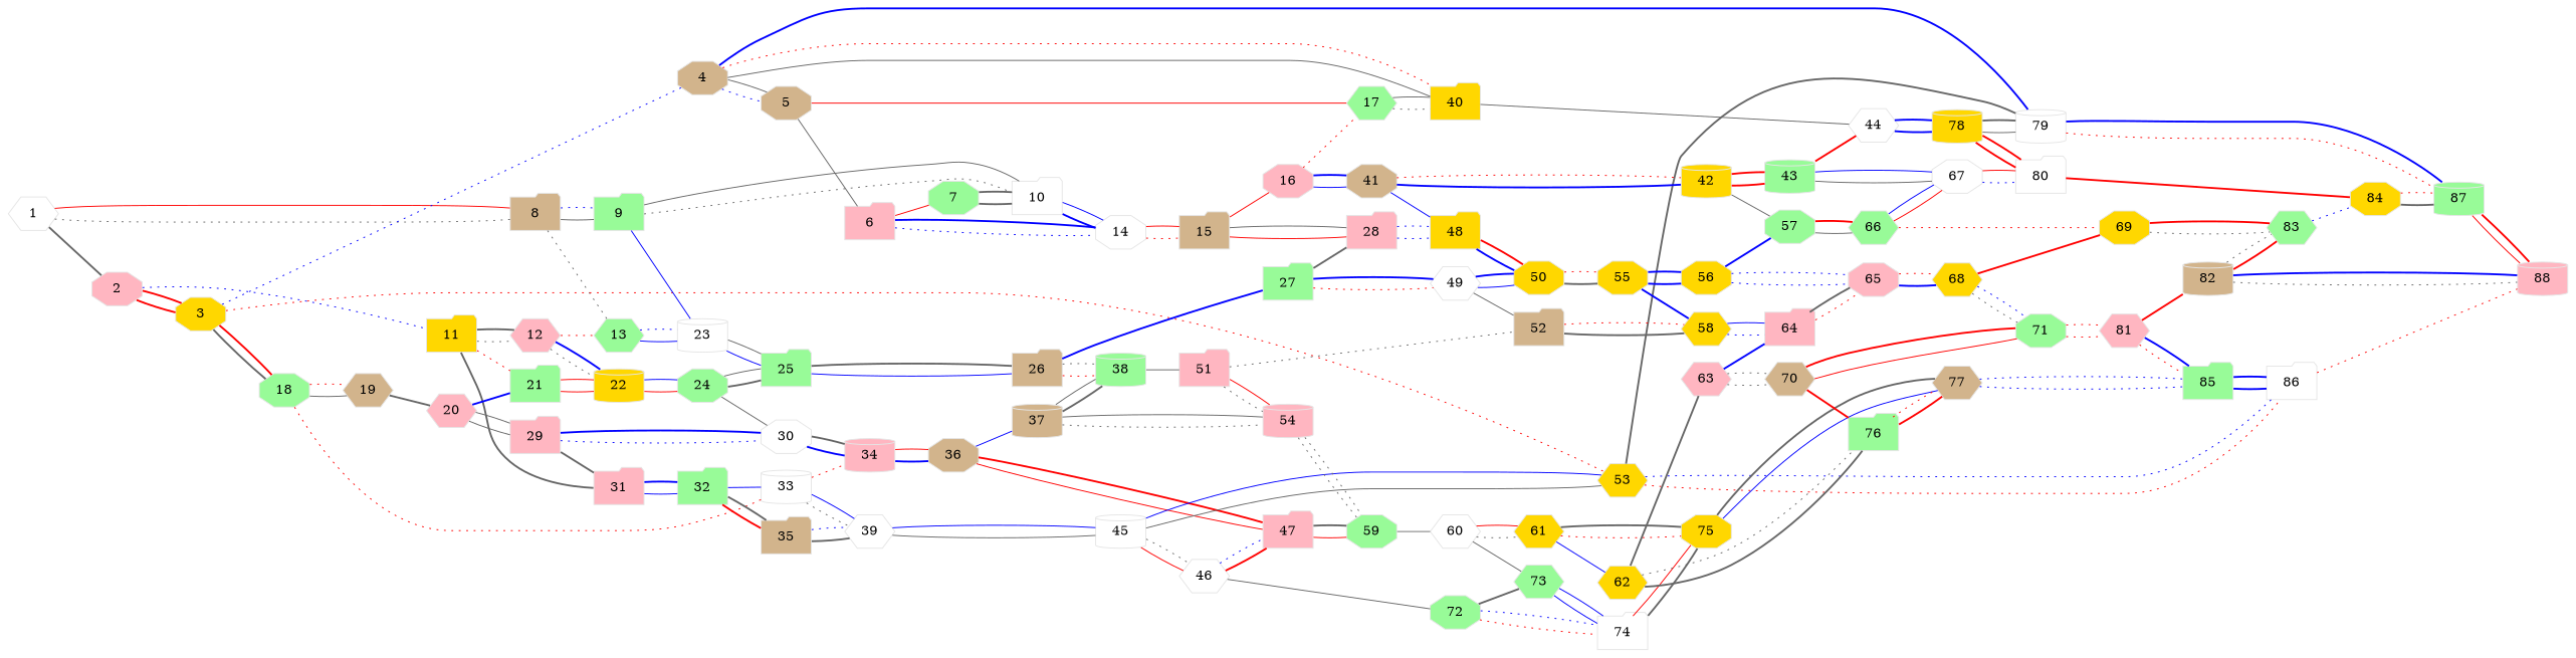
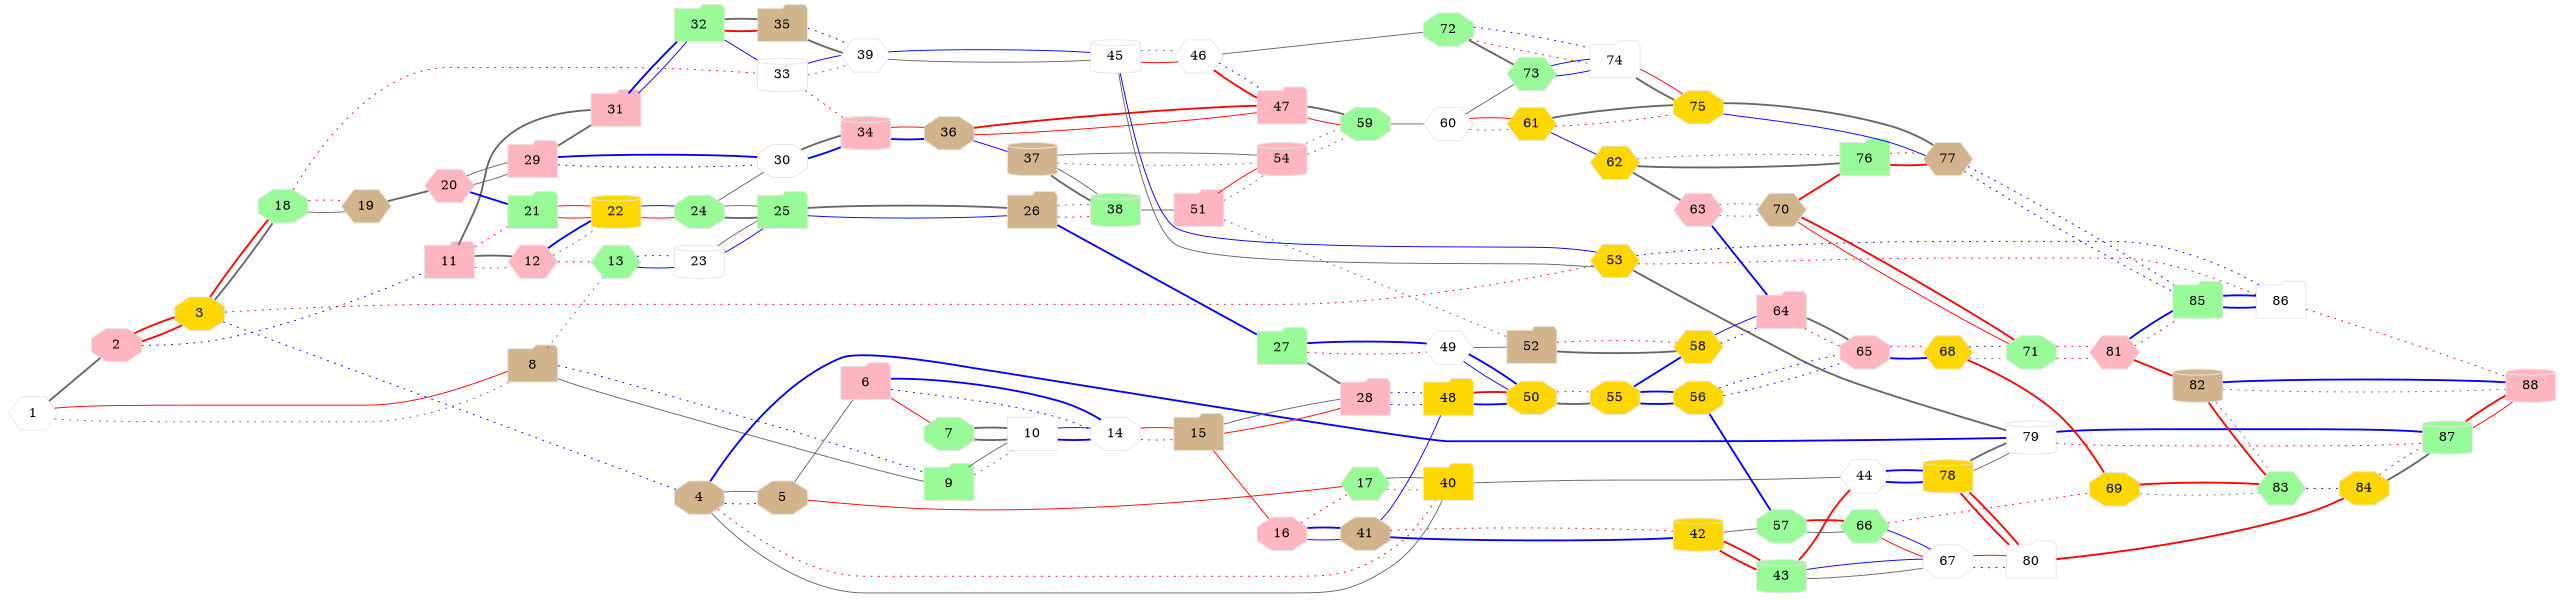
  graph {
    rankdir=LR
    node [color=gray90 fillcolor=palegreen shape=folder style=filled]
    edge [color=gray40 style=bold]
    1 [fillcolor=white shape=hexagon]
    2 [fillcolor=lightpink shape=octagon]
    8 [fillcolor=tan]
    3 [fillcolor=gold shape=octagon]
-   11 [fillcolor=gold]
+   11 [fillcolor=lightpink]
    9
    13 [shape=hexagon]
    4 [fillcolor=tan shape=octagon]
    18 [shape=octagon]
    53 [fillcolor=gold shape=hexagon]
    12 [fillcolor=lightpink shape=hexagon]
    21
    31 [fillcolor=lightpink]
    5 [fillcolor=tan shape=octagon]
    40 [fillcolor=gold]
    79 [fillcolor=white shape=cylinder]
    19 [fillcolor=tan shape=hexagon]
    33 [fillcolor=white shape=cylinder]
    86 [fillcolor=white]
    6 [fillcolor=lightpink]
    17 [shape=hexagon]
    44 [fillcolor=white shape=hexagon]
    87 [shape=cylinder]
    7 [shape=octagon]
    14 [fillcolor=white shape=octagon]
    10 [fillcolor=white]
    15 [fillcolor=tan]
    23 [fillcolor=white shape=cylinder]
    25
    22 [fillcolor=gold shape=cylinder]
    24 [shape=octagon]
    16 [fillcolor=lightpink shape=octagon]
    28 [fillcolor=lightpink]
    41 [fillcolor=tan shape=octagon]
    48 [fillcolor=gold]
    42 [fillcolor=gold shape=cylinder]
    20 [fillcolor=lightpink shape=hexagon]
    35 [fillcolor=tan]
    39 [fillcolor=white shape=hexagon]
    29 [fillcolor=lightpink]
    32
    30 [fillcolor=white shape=octagon]
    26 [fillcolor=tan]
    34 [fillcolor=lightpink shape=cylinder]
    27
    38 [shape=cylinder]
    49 [fillcolor=white shape=hexagon]
    51 [fillcolor=lightpink]
    50 [fillcolor=gold shape=octagon]
    52 [fillcolor=tan]
    36 [fillcolor=tan shape=octagon]
    45 [fillcolor=white shape=cylinder]
    37 [fillcolor=tan shape=cylinder]
    47 [fillcolor=lightpink]
    54 [fillcolor=lightpink shape=cylinder]
    59 [shape=octagon]
    46 [fillcolor=white shape=hexagon]
    78 [fillcolor=gold shape=cylinder]
    43 [shape=cylinder]
    57 [shape=octagon]
    67 [fillcolor=white shape=octagon]
    66 [shape=hexagon]
    80 [fillcolor=white]
    72 [shape=octagon]
    73 [shape=hexagon]
    74 [fillcolor=white]
    60 [fillcolor=white shape=hexagon]
    55 [fillcolor=gold shape=octagon]
    58 [fillcolor=gold shape=hexagon]
    56 [fillcolor=gold shape=octagon]
    64 [fillcolor=lightpink]
    88 [fillcolor=lightpink shape=cylinder]
    65 [fillcolor=lightpink shape=octagon]
    68 [fillcolor=gold shape=hexagon]
    69 [fillcolor=gold shape=octagon]
    61 [fillcolor=gold shape=hexagon]
    62 [fillcolor=gold shape=hexagon]
    75 [fillcolor=gold shape=octagon]
    63 [fillcolor=lightpink shape=hexagon]
    76
    77 [fillcolor=tan shape=hexagon]
    70 [fillcolor=tan shape=hexagon]
    71 [shape=octagon]
    83 [shape=hexagon]
    84 [fillcolor=gold shape=octagon]
    81 [fillcolor=lightpink shape=hexagon]
    85
    82 [fillcolor=tan shape=cylinder]
    1 -- 2
    1 -- 8 [style=dotted]
    1 -- 8 [color=red style=solid]
    2 -- 3 [color=red]
    2 -- 3 [color=red]
    2 -- 11 [color=blue style=dotted]
    8 -- 9 [style=solid]
    8 -- 9 [color=blue style=dotted]
    8 -- 13 [style=dotted]
    3 -- 4 [color=blue style=dotted]
    3 -- 18
    3 -- 18 [color=red]
    3 -- 53 [color=red style=dotted]
    11 -- 12 [style=dotted]
    11 -- 12
    11 -- 21 [color=red style=dotted]
    11 -- 31
    9 -- 10 [style=dotted]
    9 -- 10 [style=solid]
-   9 -- 23 [color=blue style=solid]
    13 -- 23 [color=blue style=solid]
    13 -- 23 [color=blue style=dotted]
    4 -- 5 [color=blue style=dotted]
    4 -- 5 [style=solid]
    4 -- 40 [style=solid]
    4 -- 40 [color=red style=dotted]
    4 -- 79 [color=blue]
    18 -- 19 [style=solid]
    18 -- 19 [color=red style=dotted]
    18 -- 33 [color=red style=dotted]
    53 -- 79
    53 -- 86 [color=red style=dotted]
    53 -- 86 [color=blue style=dotted]
    12 -- 13 [color=red style=dotted]
    12 -- 22 [style=dotted]
    12 -- 22 [color=blue]
    21 -- 22 [color=red style=solid]
    21 -- 22 [color=red style=solid]
    31 -- 32 [color=blue style=solid]
    31 -- 32 [color=blue]
    5 -- 6 [style=solid]
    5 -- 17 [color=red style=solid]
    40 -- 44 [style=solid]
    79 -- 87 [color=red style=dotted]
    79 -- 87 [color=blue]
    19 -- 20
    33 -- 39 [style=dotted]
    33 -- 39 [color=blue style=solid]
    33 -- 34 [color=red style=dotted]
    86 -- 88 [color=red style=dotted]
    6 -- 7 [color=red style=solid]
    6 -- 14 [color=blue style=dotted]
    6 -- 14 [color=blue]
    17 -- 40 [style=dotted]
    17 -- 40 [style=solid]
    44 -- 78 [color=blue]
    44 -- 78 [color=blue]
    87 -- 88 [color=red style=solid]
    87 -- 88 [color=red]
    7 -- 10
    7 -- 10
    14 -- 15 [color=red style=dotted]
    14 -- 15 [color=red style=solid]
    10 -- 14 [color=blue]
    10 -- 14 [color=blue style=solid]
    15 -- 16 [color=red style=solid]
    15 -- 28 [color=red style=solid]
    15 -- 28 [style=solid]
    23 -- 25 [color=blue style=solid]
    23 -- 25 [style=solid]
    25 -- 26 [color=blue style=solid]
    25 -- 26
    22 -- 24 [color=red style=solid]
    22 -- 24 [color=blue style=solid]
    24 -- 25
    24 -- 25 [style=solid]
    24 -- 30 [style=solid]
    16 -- 17 [color=red style=dotted]
    16 -- 41 [color=blue style=solid]
    16 -- 41 [color=blue]
    28 -- 48 [color=blue style=dotted]
    28 -- 48 [color=blue style=dotted]
    41 -- 48 [color=blue style=solid]
    41 -- 42 [color=blue]
    41 -- 42 [color=red style=dotted]
    48 -- 50 [color=blue]
    48 -- 50 [color=red]
    42 -- 43 [color=red]
    42 -- 43 [color=red]
    42 -- 57 [style=solid]
    20 -- 21 [color=blue]
    20 -- 29 [style=solid]
    20 -- 29 [style=solid]
    35 -- 39
    35 -- 39 [color=blue style=dotted]
    39 -- 45 [style=solid]
    39 -- 45 [color=blue style=solid]
    29 -- 31
    29 -- 30 [color=blue style=dotted]
    29 -- 30 [color=blue]
    32 -- 33 [color=blue style=solid]
    32 -- 35 [color=red]
    32 -- 35
    30 -- 34 [color=blue]
    30 -- 34
    26 -- 27 [color=blue]
    26 -- 38 [color=red style=dotted]
    26 -- 38 [style=dotted]
    34 -- 36 [color=blue]
    34 -- 36 [color=red style=solid]
    27 -- 28
    27 -- 49 [color=red style=dotted]
    27 -- 49 [color=blue]
    38 -- 51 [style=solid]
    49 -- 50 [color=blue style=solid]
    49 -- 50 [color=blue]
    49 -- 52 [style=solid]
    51 -- 52 [style=dotted]
    51 -- 54 [style=dotted]
    51 -- 54 [color=red style=solid]
    50 -- 55
    50 -- 55 [color=red style=dotted]
    52 -- 58
    52 -- 58 [color=red style=dotted]
    36 -- 37 [color=blue style=solid]
    36 -- 47 [color=red style=solid]
    36 -- 47 [color=red]
    45 -- 53 [style=solid]
    45 -- 53 [color=blue style=solid]
    45 -- 46 [color=red style=solid]
    45 -- 46 [style=dotted]
    37 -- 38
    37 -- 38 [style=solid]
    37 -- 54 [style=dotted]
    37 -- 54 [style=solid]
    47 -- 59 [color=red style=solid]
    47 -- 59
    54 -- 59 [style=dotted]
    54 -- 59 [style=dotted]
    59 -- 60 [style=solid]
    46 -- 47 [color=red]
    46 -- 47 [color=blue style=dotted]
    46 -- 72 [style=solid]
    78 -- 79 [style=solid]
    78 -- 79
    78 -- 80 [color=red]
    78 -- 80 [color=red]
    43 -- 44 [color=red]
    43 -- 67 [style=solid]
    43 -- 67 [color=blue style=solid]
    57 -- 66 [style=solid]
    57 -- 66 [color=red]
    67 -- 80 [color=blue style=dotted]
    67 -- 80 [color=red style=solid]
    66 -- 67 [color=red style=solid]
    66 -- 67 [color=blue style=solid]
    66 -- 69 [color=red style=dotted]
    80 -- 84 [color=red]
    72 -- 73
    72 -- 74 [color=red style=dotted]
    72 -- 74 [color=blue style=dotted]
    73 -- 74 [color=blue style=solid]
    73 -- 74 [color=blue style=solid]
    74 -- 75
    74 -- 75 [color=red style=solid]
    60 -- 73 [style=solid]
    60 -- 61 [style=dotted]
    60 -- 61 [color=red style=solid]
    55 -- 58 [color=blue]
    55 -- 56 [color=blue]
    55 -- 56 [color=blue]
    58 -- 64 [color=blue style=dotted]
    58 -- 64 [color=blue style=solid]
    56 -- 57 [color=blue]
    56 -- 65 [color=blue style=dotted]
    56 -- 65 [color=blue style=dotted]
    64 -- 65 [color=red style=dotted]
    64 -- 65
    65 -- 68 [color=blue]
    65 -- 68 [color=red style=dotted]
    68 -- 69 [color=red]
    68 -- 71 [style=dotted]
    68 -- 71 [color=blue style=dotted]
    69 -- 83 [style=dotted]
    69 -- 83 [color=red]
    61 -- 62 [color=blue style=solid]
    61 -- 75 [color=red style=dotted]
    61 -- 75
    62 -- 63
    62 -- 76
    62 -- 76 [style=dotted]
    75 -- 77 [color=blue style=solid]
    75 -- 77
    63 -- 64 [color=blue]
    63 -- 70 [style=dotted]
    63 -- 70 [style=dotted]
    76 -- 77 [color=red]
    76 -- 77 [color=red style=dotted]
    77 -- 85 [color=blue style=dotted]
    77 -- 85 [color=blue style=dotted]
    70 -- 76 [color=red]
    70 -- 71 [color=red style=solid]
    70 -- 71 [color=red]
    71 -- 81 [color=red style=dotted]
    71 -- 81 [color=red style=dotted]
    83 -- 84 [color=blue style=dotted]
    84 -- 87
    84 -- 87 [color=red style=dotted]
    81 -- 85 [color=red style=dotted]
    81 -- 85 [color=blue]
    81 -- 82 [color=red]
    85 -- 86 [color=blue]
    85 -- 86 [color=blue]
    82 -- 88 [style=dotted]
    82 -- 88 [color=blue]
    82 -- 83 [color=red]
    82 -- 83 [style=dotted]
  }
